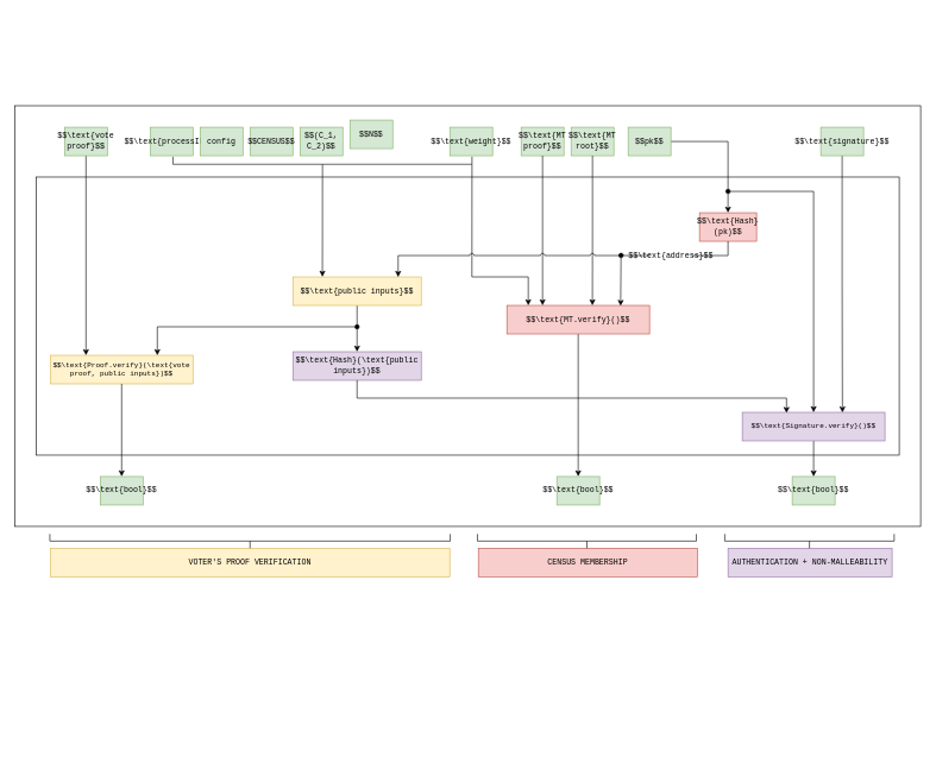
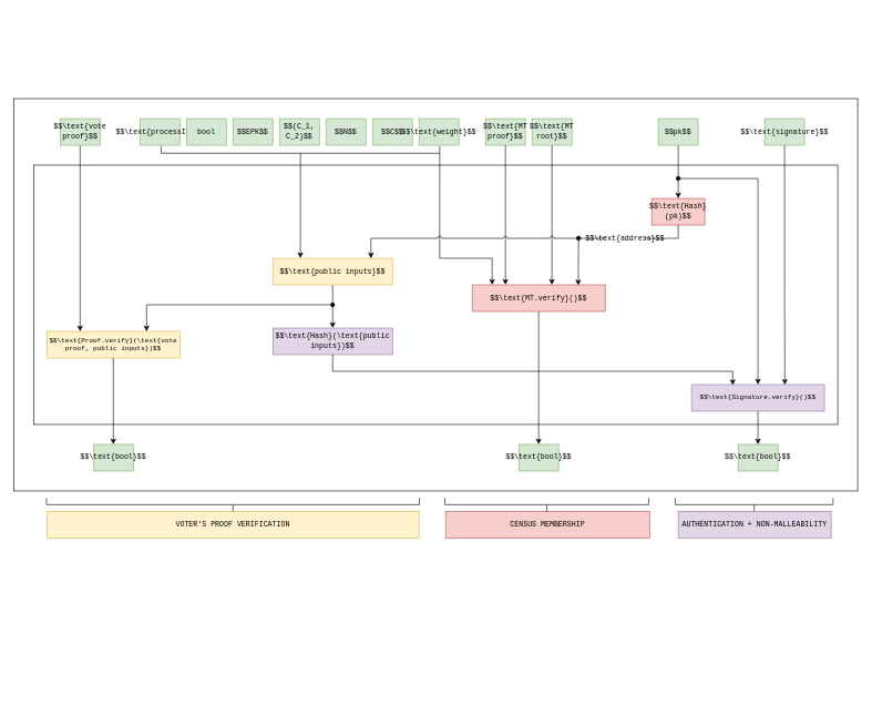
  <mxCell id="0" />
  <mxCell id="1" parent="0" />
  <mxCell id="2" value="&lt;div&gt;&lt;br&gt;&lt;/div&gt;" style="rounded=0;whiteSpace=wrap;html=1;fontSize=11;" vertex="1" parent="1"><mxGeometry x="20" y="147.88" width="1270" height="590.12" as="geometry" /></mxCell>
  <mxCell id="3" value="&lt;div&gt;&lt;br&gt;&lt;/div&gt;" style="rounded=0;whiteSpace=wrap;html=1;fontSize=11;" vertex="1" parent="1"><mxGeometry x="50" y="247.88" width="1210" height="390.12" as="geometry" /></mxCell>
  <mxCell id="4" value="$$\text{Proof.verify}(\text{vote proof, public inputs})$$" style="rounded=0;whiteSpace=wrap;html=1;fontSize=10;fillColor=#fff2cc;strokeColor=#d6b656;fontFamily=Courier New;" vertex="1" parent="1"><mxGeometry x="70" y="498" width="200" height="40" as="geometry" /></mxCell>
  <mxCell id="5" value="" style="endArrow=classic;html=1;rounded=0;exitX=0.5;exitY=1;exitDx=0;exitDy=0;entryX=0.25;entryY=0;entryDx=0;entryDy=0;fontSize=11;" edge="1" parent="1" source="7" target="4"><mxGeometry width="50" height="50" relative="1" as="geometry"><mxPoint x="99.89" y="258" as="sourcePoint" /><mxPoint x="99.89" y="308" as="targetPoint" /></mxGeometry></mxCell>
  <mxCell id="6" value="" style="endArrow=classic;html=1;rounded=0;entryX=0.5;entryY=0;entryDx=0;entryDy=0;exitX=0.5;exitY=1;exitDx=0;exitDy=0;fontSize=11;" edge="1" parent="1" source="4" target="9"><mxGeometry width="50" height="50" relative="1" as="geometry"><mxPoint x="169.58" y="448" as="sourcePoint" /><mxPoint x="170" y="928" as="targetPoint" /></mxGeometry></mxCell>
  <mxCell id="7" value="&lt;div style=&quot;font-size: 11px;&quot;&gt;$$\text{vote proof}$$&lt;/div&gt;" style="rounded=0;whiteSpace=wrap;html=1;fontSize=11;fillColor=#d5e8d4;strokeColor=#82b366;fontFamily=Courier New;" vertex="1" parent="1"><mxGeometry x="90" y="178" width="60" height="40" as="geometry" /></mxCell>
  <mxCell id="8" value="&lt;div&gt;$$\text{processID}$$&lt;/div&gt;" style="rounded=0;whiteSpace=wrap;html=1;fontSize=11;fillColor=#d5e8d4;strokeColor=#82b366;fontFamily=Courier New;" vertex="1" parent="1"><mxGeometry x="210" y="178" width="60" height="40" as="geometry" /></mxCell>
  <mxCell id="9" value="&lt;div&gt;$$\text{bool}$$&lt;/div&gt;" style="rounded=0;whiteSpace=wrap;html=1;fontSize=11;fillColor=#d5e8d4;strokeColor=#82b366;fontFamily=Courier New;" vertex="1" parent="1"><mxGeometry x="140" y="668" width="60" height="40" as="geometry" /></mxCell>
- <mxCell id="10" value="config" style="rounded=0;whiteSpace=wrap;html=1;fontSize=11;fillColor=#d5e8d4;strokeColor=#82b366;fontFamily=Courier New;" vertex="1" parent="1"><mxGeometry x="280" y="178" width="60" height="40" as="geometry" /></mxCell>
- <mxCell id="11" value="$$CENSUS$$" style="rounded=0;whiteSpace=wrap;html=1;fontSize=11;fillColor=#d5e8d4;strokeColor=#82b366;fontFamily=Courier New;" vertex="1" parent="1"><mxGeometry x="350" y="178" width="60" height="40" as="geometry" /></mxCell>
+ <mxCell id="10" value="bool" style="rounded=0;whiteSpace=wrap;html=1;fontSize=11;fillColor=#d5e8d4;strokeColor=#82b366;fontFamily=Courier New;" vertex="1" parent="1"><mxGeometry x="280" y="178" width="60" height="40" as="geometry" /></mxCell>
+ <mxCell id="11" value="$$EPK$$" style="rounded=0;whiteSpace=wrap;html=1;fontSize=11;fillColor=#d5e8d4;strokeColor=#82b366;fontFamily=Courier New;" vertex="1" parent="1"><mxGeometry x="350" y="178" width="60" height="40" as="geometry" /></mxCell>
  <mxCell id="12" value="" style="edgeStyle=orthogonalEdgeStyle;rounded=0;orthogonalLoop=1;jettySize=auto;html=1;entryX=0.75;entryY=0;entryDx=0;entryDy=0;fontSize=11;startArrow=oval;startFill=1;" edge="1" parent="1" target="4"><mxGeometry relative="1" as="geometry"><mxPoint x="500" y="458" as="sourcePoint" /><mxPoint x="700" y="427" as="targetPoint" /><Array as="points"><mxPoint x="220" y="458" /></Array></mxGeometry></mxCell>
- <mxCell id="13" value="$$N$$" style="rounded=0;whiteSpace=wrap;html=1;fontSize=11;fillColor=#d5e8d4;strokeColor=#82b366;fontFamily=Courier New;" vertex="1" parent="1"><mxGeometry x="490" y="168" width="60" height="40" as="geometry" /></mxCell>
+ <mxCell id="13" value="$$N$$" style="rounded=0;whiteSpace=wrap;html=1;fontSize=11;fillColor=#d5e8d4;strokeColor=#82b366;fontFamily=Courier New;" vertex="1" parent="1"><mxGeometry x="490" y="178" width="60" height="40" as="geometry" /></mxCell>
  <mxCell id="14" value="" style="endArrow=classic;html=1;rounded=0;exitX=0.5;exitY=1;exitDx=0;exitDy=0;fontSize=11;entryX=0.5;entryY=0;entryDx=0;entryDy=0;" edge="1" parent="1" target="25"><mxGeometry width="50" height="50" relative="1" as="geometry"><mxPoint x="500" y="428" as="sourcePoint" /><mxPoint x="500" y="638" as="targetPoint" /></mxGeometry></mxCell>
  <mxCell id="15" value="$$\text{bool}$$" style="rounded=0;whiteSpace=wrap;html=1;fontSize=11;fillColor=#d5e8d4;strokeColor=#82b366;fontFamily=Courier New;" vertex="1" parent="1"><mxGeometry x="1110" y="668" width="60" height="40" as="geometry" /></mxCell>
  <mxCell id="16" value="$$(C_1, C_2)$$" style="rounded=0;whiteSpace=wrap;html=1;fontSize=11;fillColor=#d5e8d4;strokeColor=#82b366;fontFamily=Courier New;" vertex="1" parent="1"><mxGeometry x="420" y="178" width="60" height="40" as="geometry" /></mxCell>
+ <mxCell id="17" value="$$C$$" style="rounded=0;whiteSpace=wrap;html=1;fontSize=11;fillColor=#d5e8d4;strokeColor=#82b366;fontFamily=Courier New;" vertex="1" parent="1"><mxGeometry x="560" y="178" width="60" height="40" as="geometry" /></mxCell>
  <mxCell id="18" value="$$\text{weight}$$" style="rounded=0;whiteSpace=wrap;html=1;fontSize=11;fillColor=#d5e8d4;strokeColor=#82b366;fontFamily=Courier New;" vertex="1" parent="1"><mxGeometry x="630" y="178" width="60" height="40" as="geometry" /></mxCell>
  <mxCell id="19" value="$$\text{public inputs}$$" style="rounded=0;whiteSpace=wrap;html=1;fontSize=11;fillColor=#fff2cc;strokeColor=#d6b656;fontFamily=Courier New;" vertex="1" parent="1"><mxGeometry x="410" y="388" width="180" height="40" as="geometry" /></mxCell>
  <mxCell id="20" value="" style="edgeStyle=orthogonalEdgeStyle;rounded=0;orthogonalLoop=1;jettySize=auto;html=1;entryX=0.23;entryY=-0.003;entryDx=0;entryDy=0;entryPerimeter=0;" edge="1" parent="1" source="21" target="19"><mxGeometry relative="1" as="geometry"><mxPoint x="450" y="388" as="targetPoint" /></mxGeometry></mxCell>
  <mxCell id="21" value="" style="strokeWidth=1;html=1;shape=mxgraph.flowchart.annotation_2;align=left;labelPosition=right;pointerEvents=1;rotation=-90;" vertex="1" parent="1"><mxGeometry x="440.91" y="20.35" width="21.21" height="419.25" as="geometry" /></mxCell>
  <mxCell id="22" value="" style="edgeStyle=orthogonalEdgeStyle;rounded=0;orthogonalLoop=1;jettySize=auto;html=1;" edge="1" parent="1" source="23" target="24"><mxGeometry relative="1" as="geometry" /></mxCell>
- <mxCell id="23" value="$$pk$$" style="rounded=0;whiteSpace=wrap;html=1;fontSize=11;fillColor=#d5e8d4;strokeColor=#82b366;fontFamily=Courier New;" vertex="1" parent="1"><mxGeometry x="880" y="178" width="60" height="40" as="geometry" /></mxCell>
+ <mxCell id="23" value="$$pk$$" style="rounded=0;whiteSpace=wrap;html=1;fontSize=11;fillColor=#d5e8d4;strokeColor=#82b366;fontFamily=Courier New;" vertex="1" parent="1"><mxGeometry x="990" y="178" width="60" height="40" as="geometry" /></mxCell>
  <mxCell id="24" value="$$\text{Hash}(pk)$$" style="rounded=0;whiteSpace=wrap;html=1;fontSize=11;fillColor=#f8cecc;strokeColor=#b85450;fontFamily=Courier New;" vertex="1" parent="1"><mxGeometry x="980" y="298" width="80" height="40" as="geometry" /></mxCell>
  <mxCell id="25" value="$$\text{Hash}(\text{public inputs})$$" style="rounded=0;whiteSpace=wrap;html=1;fontSize=11;fillColor=#e1d5e7;strokeColor=#9673a6;fontFamily=Courier New;" vertex="1" parent="1"><mxGeometry x="410" y="493" width="180" height="40" as="geometry" /></mxCell>
  <mxCell id="26" value="$$\text{MT proof}$$" style="rounded=0;whiteSpace=wrap;html=1;fontSize=11;fillColor=#d5e8d4;strokeColor=#82b366;fontFamily=Courier New;" vertex="1" parent="1"><mxGeometry x="730" y="178" width="60" height="40" as="geometry" /></mxCell>
  <mxCell id="27" style="edgeStyle=orthogonalEdgeStyle;rounded=0;orthogonalLoop=1;jettySize=auto;html=1;exitX=0.5;exitY=1;exitDx=0;exitDy=0;entryX=0.702;entryY=0.009;entryDx=0;entryDy=0;entryPerimeter=0;" edge="1" parent="1" source="28" target="32"><mxGeometry relative="1" as="geometry"><mxPoint x="1180" y="588" as="targetPoint" /></mxGeometry></mxCell>
  <mxCell id="28" value="$$\text{signature}$$" style="rounded=0;whiteSpace=wrap;html=1;fontSize=11;fillColor=#d5e8d4;strokeColor=#82b366;fontFamily=Courier New;" vertex="1" parent="1"><mxGeometry x="1150" y="178" width="60" height="40" as="geometry" /></mxCell>
  <mxCell id="29" value="$$\text{MT root}$$" style="rounded=0;whiteSpace=wrap;html=1;fontSize=11;fillColor=#d5e8d4;strokeColor=#82b366;fontFamily=Courier New;" vertex="1" parent="1"><mxGeometry x="800" y="178" width="60" height="40" as="geometry" /></mxCell>
  <mxCell id="30" value="" style="edgeStyle=orthogonalEdgeStyle;rounded=0;orthogonalLoop=1;jettySize=auto;html=1;exitX=0.5;exitY=1;exitDx=0;exitDy=0;entryX=0.31;entryY=0.025;entryDx=0;entryDy=0;entryPerimeter=0;" edge="1" parent="1" source="25" target="32"><mxGeometry relative="1" as="geometry"><mxPoint x="740" y="358" as="sourcePoint" /><mxPoint x="810" y="588" as="targetPoint" /><Array as="points"><mxPoint x="500" y="558" /><mxPoint x="1102" y="558" /></Array></mxGeometry></mxCell>
  <mxCell id="31" style="edgeStyle=orthogonalEdgeStyle;rounded=0;orthogonalLoop=1;jettySize=auto;html=1;" edge="1" parent="1" source="32" target="15"><mxGeometry relative="1" as="geometry" /></mxCell>
  <mxCell id="32" value="$$\text{Signature.verify}()$$" style="rounded=0;whiteSpace=wrap;html=1;fontSize=10;fillColor=#e1d5e7;strokeColor=#9673a6;fontFamily=Courier New;" vertex="1" parent="1"><mxGeometry x="1040" y="578" width="200" height="40" as="geometry" /></mxCell>
  <mxCell id="33" value="" style="edgeStyle=orthogonalEdgeStyle;rounded=0;orthogonalLoop=1;jettySize=auto;html=1;fontSize=11;startArrow=oval;startFill=1;" edge="1" parent="1"><mxGeometry relative="1" as="geometry"><mxPoint x="1020" y="268" as="sourcePoint" /><mxPoint x="1140" y="578" as="targetPoint" /><Array as="points"><mxPoint x="1140" y="268" /></Array></mxGeometry></mxCell>
  <mxCell id="34" value="" style="edgeStyle=orthogonalEdgeStyle;rounded=0;orthogonalLoop=1;jettySize=auto;html=1;fontSize=11;startArrow=oval;startFill=1;jumpStyle=arc;entryX=0.797;entryY=0.02;entryDx=0;entryDy=0;entryPerimeter=0;" edge="1" parent="1" target="36"><mxGeometry relative="1" as="geometry"><mxPoint x="870" y="358" as="sourcePoint" /><mxPoint x="1290" y="428" as="targetPoint" /><Array as="points"><mxPoint x="870" y="398" /><mxPoint x="869" y="398" /></Array></mxGeometry></mxCell>
  <mxCell id="35" style="edgeStyle=orthogonalEdgeStyle;rounded=0;orthogonalLoop=1;jettySize=auto;html=1;" edge="1" parent="1" source="36" target="41"><mxGeometry relative="1" as="geometry" /></mxCell>
  <mxCell id="36" value="&lt;div&gt;$$\text{MT.verify}()$$&lt;/div&gt;" style="rounded=0;whiteSpace=wrap;html=1;fontSize=11;fillColor=#f8cecc;strokeColor=#b85450;fontFamily=Courier New;" vertex="1" parent="1"><mxGeometry x="710" y="428" width="200" height="40" as="geometry" /></mxCell>
  <mxCell id="37" value="" style="endArrow=classic;html=1;rounded=0;exitX=0.5;exitY=1;exitDx=0;exitDy=0;fontSize=11;exitPerimeter=0;" edge="1" parent="1" source="21"><mxGeometry width="50" height="50" relative="1" as="geometry"><mxPoint x="659.58" y="268" as="sourcePoint" /><mxPoint x="740" y="428" as="targetPoint" /><Array as="points"><mxPoint x="661" y="388" /><mxPoint x="740" y="388" /></Array></mxGeometry></mxCell>
  <mxCell id="38" style="edgeStyle=orthogonalEdgeStyle;rounded=0;orthogonalLoop=1;jettySize=auto;html=1;exitX=0.5;exitY=1;exitDx=0;exitDy=0;" edge="1" parent="1" source="26"><mxGeometry relative="1" as="geometry"><mxPoint x="760" y="428" as="targetPoint" /><mxPoint x="759.71" y="228" as="sourcePoint" /></mxGeometry></mxCell>
  <mxCell id="39" style="edgeStyle=orthogonalEdgeStyle;rounded=0;orthogonalLoop=1;jettySize=auto;html=1;exitX=0.5;exitY=1;exitDx=0;exitDy=0;" edge="1" parent="1" source="29"><mxGeometry relative="1" as="geometry"><mxPoint x="829.9" y="428" as="targetPoint" /><mxPoint x="829.61" y="228" as="sourcePoint" /></mxGeometry></mxCell>
  <mxCell id="40" value="" style="edgeStyle=orthogonalEdgeStyle;rounded=0;orthogonalLoop=1;jettySize=auto;html=1;entryX=0.82;entryY=0.005;entryDx=0;entryDy=0;exitX=0.5;exitY=1;exitDx=0;exitDy=0;entryPerimeter=0;jumpStyle=arc;" edge="1" parent="1" source="43" target="19"><mxGeometry relative="1" as="geometry"><mxPoint x="750" y="388" as="targetPoint" /><Array as="points"><mxPoint x="558" y="358" /></Array></mxGeometry></mxCell>
  <mxCell id="41" value="$$\text{bool}$$" style="rounded=0;whiteSpace=wrap;html=1;fontSize=11;fillColor=#d5e8d4;strokeColor=#82b366;fontFamily=Courier New;" vertex="1" parent="1"><mxGeometry x="780" y="668" width="60" height="40" as="geometry" /></mxCell>
  <mxCell id="42" value="" style="edgeStyle=orthogonalEdgeStyle;rounded=0;orthogonalLoop=1;jettySize=auto;html=1;entryX=0.82;entryY=0.005;entryDx=0;entryDy=0;exitX=0.5;exitY=1;exitDx=0;exitDy=0;entryPerimeter=0;jumpStyle=arc;" edge="1" parent="1" source="24" target="43"><mxGeometry relative="1" as="geometry"><mxPoint x="1020" y="338" as="sourcePoint" /><mxPoint x="558" y="388" as="targetPoint" /><Array as="points"><mxPoint x="1020" y="358" /></Array></mxGeometry></mxCell>
  <mxCell id="43" value="$$\text{address}$$" style="rounded=0;whiteSpace=wrap;html=1;fontSize=11;fillColor=default;strokeColor=none;fontFamily=Courier New;" vertex="1" parent="1"><mxGeometry x="910" y="338" width="60" height="40" as="geometry" /></mxCell>
  <mxCell id="44" value="VOTER'S PROOF VERIFICATION" style="text;html=1;align=center;verticalAlign=middle;whiteSpace=wrap;rounded=0;fontFamily=Courier New;fillColor=#fff2cc;strokeColor=#d6b656;fontSize=11;" vertex="1" parent="1"><mxGeometry x="70" y="768.63" width="560" height="40" as="geometry" /></mxCell>
  <mxCell id="45" value="CENSUS MEMBERSHIP" style="text;html=1;align=center;verticalAlign=middle;whiteSpace=wrap;rounded=0;fontFamily=Courier New;fillColor=#f8cecc;strokeColor=#b85450;fontSize=11;" vertex="1" parent="1"><mxGeometry x="670" y="768.63" width="307.19" height="40" as="geometry" /></mxCell>
  <mxCell id="46" value="AUTHENTICATION + NON-MALLEABILITY" style="text;html=1;align=center;verticalAlign=middle;whiteSpace=wrap;rounded=0;fontFamily=Courier New;fillColor=#e1d5e7;strokeColor=#9673a6;fontSize=11;" vertex="1" parent="1"><mxGeometry x="1020" y="768.63" width="230" height="40" as="geometry" /></mxCell>
  <mxCell id="47" value="" style="strokeWidth=1;html=1;shape=mxgraph.flowchart.annotation_2;align=left;labelPosition=right;pointerEvents=1;rotation=-90;" vertex="1" parent="1"><mxGeometry x="340" y="478" width="20" height="561.25" as="geometry" /></mxCell>
  <mxCell id="48" value="" style="strokeWidth=1;html=1;shape=mxgraph.flowchart.annotation_2;align=left;labelPosition=right;pointerEvents=1;rotation=-90;" vertex="1" parent="1"><mxGeometry x="812.19" y="605.2" width="20" height="306.87" as="geometry" /></mxCell>
  <mxCell id="49" value="" style="strokeWidth=1;html=1;shape=mxgraph.flowchart.annotation_2;align=left;labelPosition=right;pointerEvents=1;rotation=-90;" vertex="1" parent="1"><mxGeometry x="1124.19" y="639.88" width="20" height="237.5" as="geometry" /></mxCell>
